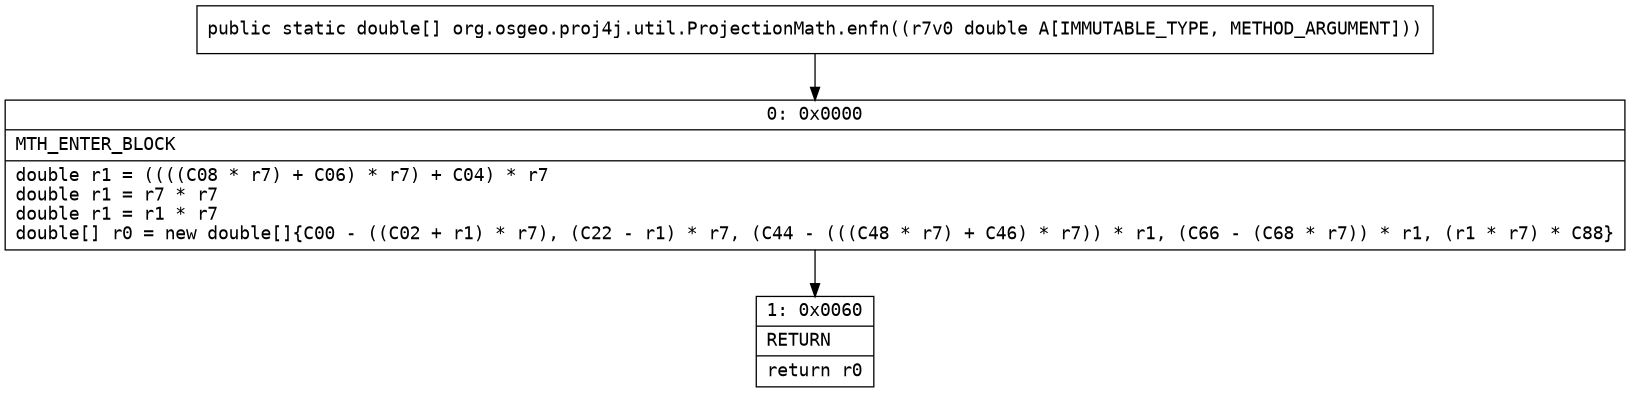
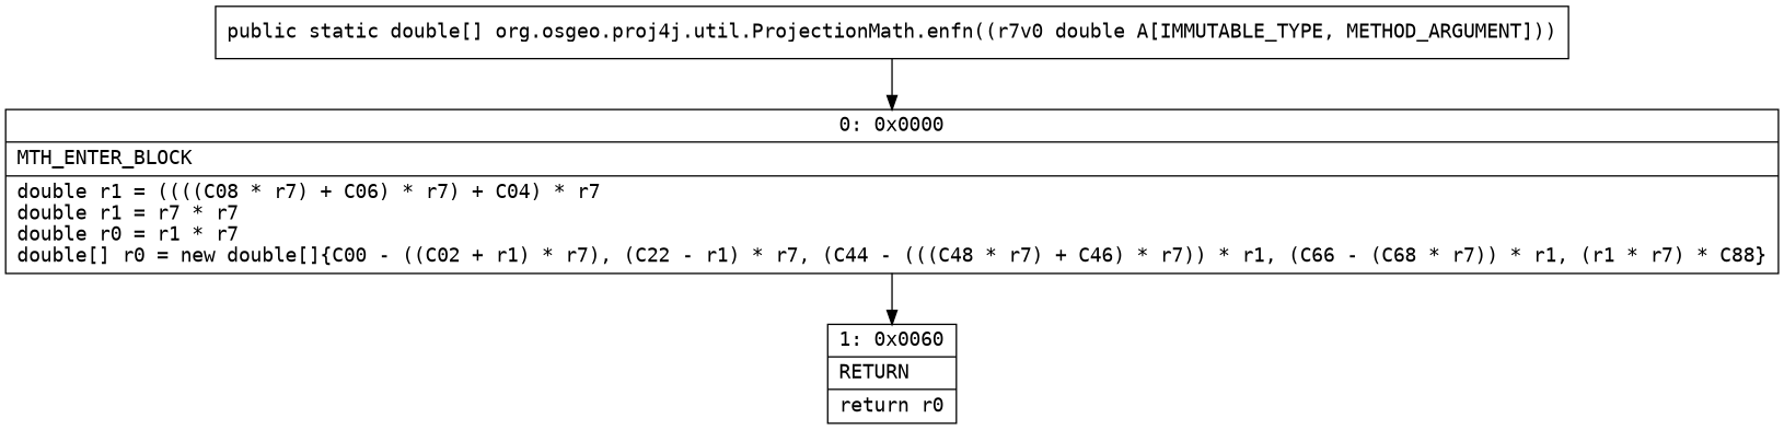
  digraph {
    fontname="DejaVu Sans Mono"
    node [shape=record fontname="DejaVu Sans Mono"]
    edge [fontname="DejaVu Sans Mono"]
-   n1 [label="{0\:\ 0x0000|MTH_ENTER_BLOCK\l|double r1 = ((((C08 * r7) + C06) * r7) + C04) * r7\ldouble r1 = r7 * r7\ldouble r1 = r1 * r7\ldouble[] r0 = new double[]\{C00 \- ((C02 + r1) * r7), (C22 \- r1) * r7, (C44 \- (((C48 * r7) + C46) * r7)) * r1, (C66 \- (C68 * r7)) * r1, (r1 * r7) * C88\}\l}"]
+   n1 [label="{0\:\ 0x0000|MTH_ENTER_BLOCK\l|double r1 = ((((C08 * r7) + C06) * r7) + C04) * r7\ldouble r1 = r7 * r7\ldouble r0 = r1 * r7\ldouble[] r0 = new double[]\{C00 \- ((C02 + r1) * r7), (C22 \- r1) * r7, (C44 \- (((C48 * r7) + C46) * r7)) * r1, (C66 \- (C68 * r7)) * r1, (r1 * r7) * C88\}\l}"]
    n2 [label="{1\:\ 0x0060|RETURN\l|return r0\l}"]
    n3 [label="{public static double[] org.osgeo.proj4j.util.ProjectionMath.enfn((r7v0 double A[IMMUTABLE_TYPE, METHOD_ARGUMENT])) }"]
    n1 -> n2
    n3 -> n1
  }
